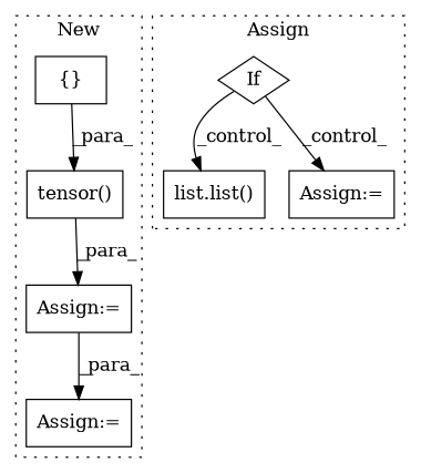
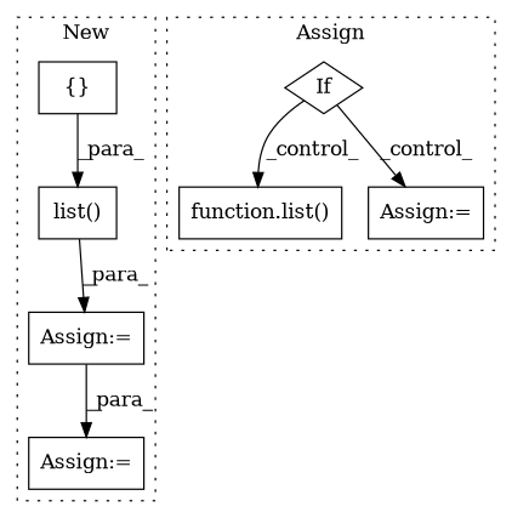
  digraph {
    fontname="DejaVu Serif"
    node [a=68 fontname="DejaVu Serif" l=3 shape=box]
    edge [fontname="DejaVu Serif"]
-   n1 [a=75 l="30,81" label="tensor()" s="3321,3364"]
+   n1 [a=75 l="30,81" label="list()" s="3321,3364"]
    n2 [label="Assign:=" s=3318]
    n3 [a=59 l="1,0" label="{}" s="2888,2890"]
    n4 [label="Assign:=" s=3463]
-   n5 [a=75 l="26,18" label="list.list()" s="2659,2833"]
+   n5 [a=75 l="26,18" label="function.list()" s="2659,2833"]
    n6 [a=96 label=If s=2189 shape=diamond]
    n7 [label="Assign:=" s=2575]
    subgraph cluster_1 {
      label=New
      style=dotted
      n1
      n2
      n3
      n4
    }
    subgraph cluster_2 {
      label=Assign
      style=dotted
      n5
      n6
      n7
    }
    n1 -> n2 [label=_para_]
    n2 -> n4 [label=_para_]
    n3 -> n1 [label=_para_]
    n6 -> n5 [label=_control_]
    n6 -> n7 [label=_control_]
  }
